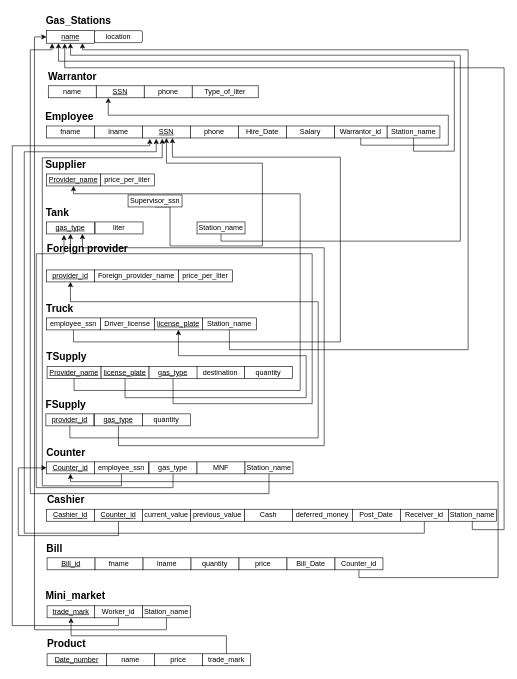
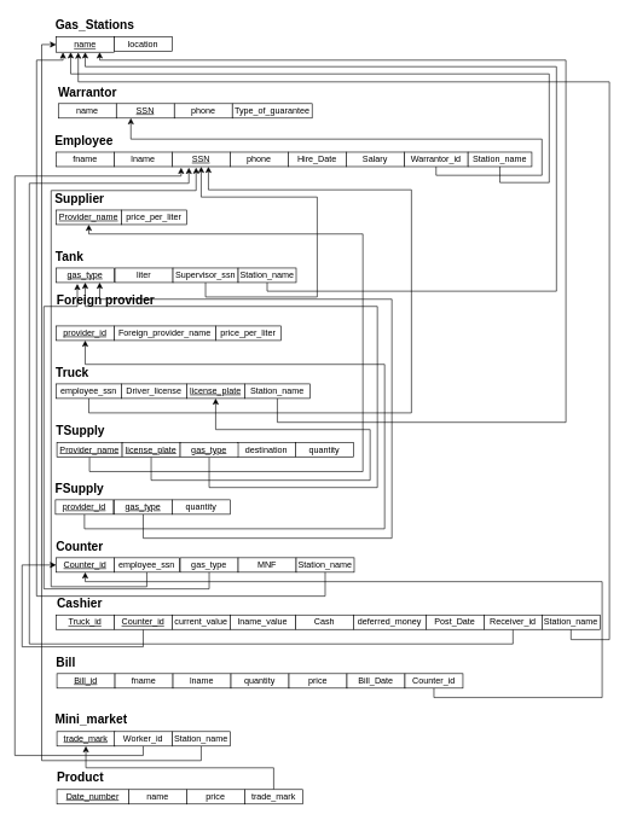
  <mxCell id="0" />
  <mxCell id="1" parent="0" />
  <mxCell id="2" value="name" style="whiteSpace=wrap;html=1;align=center;fontStyle=4" parent="1" vertex="1"><mxGeometry x="77" y="50" width="80" height="21" as="geometry" /></mxCell>
- <mxCell id="3" value="location" style="whiteSpace=wrap;html=1;align=center;rounded=1;" parent="1" vertex="1"><mxGeometry x="157" y="50" width="80" height="20" as="geometry" /></mxCell>
+ <mxCell id="3" value="location" style="whiteSpace=wrap;html=1;align=center;" parent="1" vertex="1"><mxGeometry x="157" y="50" width="80" height="20" as="geometry" /></mxCell>
  <mxCell id="4" value="Gas_Stations" style="text;html=1;fontSize=17;fontStyle=1;verticalAlign=middle;align=center;fontColor=default;labelBackgroundColor=none;" parent="1" vertex="1"><mxGeometry x="70" y="20" width="120" height="30" as="geometry" /></mxCell>
  <mxCell id="5" value="name" style="whiteSpace=wrap;html=1;align=center;" parent="1" vertex="1"><mxGeometry x="80" y="142" width="80" height="20" as="geometry" /></mxCell>
  <mxCell id="6" value="SSN" style="whiteSpace=wrap;html=1;align=center;fontStyle=4" parent="1" vertex="1"><mxGeometry x="160" y="142" width="80" height="20" as="geometry" /></mxCell>
  <mxCell id="7" value="Warrantor" style="text;html=1;fontSize=17;fontStyle=1;verticalAlign=middle;align=center;" parent="1" vertex="1"><mxGeometry x="70" y="112" width="100" height="30" as="geometry" /></mxCell>
  <mxCell id="8" value="phone" style="whiteSpace=wrap;html=1;align=center;" parent="1" vertex="1"><mxGeometry x="240" y="142" width="80" height="20" as="geometry" /></mxCell>
- <mxCell id="9" value="Type_of_liter" style="whiteSpace=wrap;html=1;align=center;" parent="1" vertex="1"><mxGeometry x="320" y="142" width="110" height="20" as="geometry" /></mxCell>
+ <mxCell id="9" value="Type_of_guarantee" style="whiteSpace=wrap;html=1;align=center;" parent="1" vertex="1"><mxGeometry x="320" y="142" width="110" height="20" as="geometry" /></mxCell>
  <mxCell id="10" value="Provider_name" style="whiteSpace=wrap;html=1;align=center;fontStyle=4" parent="1" vertex="1"><mxGeometry x="77" y="289" width="90" height="20" as="geometry" /></mxCell>
  <mxCell id="11" value="Supplier" style="text;html=1;fontSize=17;fontStyle=1;verticalAlign=middle;align=center;" parent="1" vertex="1"><mxGeometry x="71" y="259" width="76" height="30" as="geometry" /></mxCell>
  <mxCell id="12" value="fname" style="whiteSpace=wrap;html=1;align=center;" parent="1" vertex="1"><mxGeometry x="77" y="209" width="80" height="20" as="geometry" /></mxCell>
  <mxCell id="13" value="SSN" style="whiteSpace=wrap;html=1;align=center;fontStyle=4" parent="1" vertex="1"><mxGeometry x="237" y="209" width="80" height="20" as="geometry" /></mxCell>
  <mxCell id="14" value="Employee" style="text;html=1;fontSize=17;fontStyle=1;verticalAlign=middle;align=center;" parent="1" vertex="1"><mxGeometry x="72" y="179" width="86" height="30" as="geometry" /></mxCell>
  <mxCell id="15" value="phone" style="whiteSpace=wrap;html=1;align=center;direction=west;" parent="1" vertex="1"><mxGeometry x="317" y="209" width="80" height="20" as="geometry" /></mxCell>
  <mxCell id="16" value="gas_type" style="whiteSpace=wrap;html=1;align=center;fontStyle=4" parent="1" vertex="1"><mxGeometry x="77" y="369" width="80" height="20" as="geometry" /></mxCell>
  <mxCell id="17" value="price_per_liter" style="whiteSpace=wrap;html=1;align=center;" parent="1" vertex="1"><mxGeometry x="297" y="449" width="90" height="20" as="geometry" /></mxCell>
  <mxCell id="18" value="Tank" style="text;html=1;fontSize=17;fontStyle=1;verticalAlign=middle;align=center;" parent="1" vertex="1"><mxGeometry x="72" y="339" width="46" height="30" as="geometry" /></mxCell>
  <mxCell id="19" value="provider_id" style="whiteSpace=wrap;html=1;align=center;fontStyle=4" parent="1" vertex="1"><mxGeometry x="77" y="449" width="80" height="20" as="geometry" /></mxCell>
  <mxCell id="20" value="Foreign provider" style="text;html=1;fontSize=17;fontStyle=1;verticalAlign=middle;align=center;" parent="1" vertex="1"><mxGeometry x="72" y="399" width="146" height="30" as="geometry" /></mxCell>
  <mxCell id="21" value="liter" style="whiteSpace=wrap;html=1;align=center;" parent="1" vertex="1"><mxGeometry x="158" y="369" width="80" height="20" as="geometry" /></mxCell>
  <mxCell id="22" style="edgeStyle=orthogonalEdgeStyle;rounded=0;orthogonalLoop=1;jettySize=auto;html=1;exitX=0.5;exitY=1;exitDx=0;exitDy=0;entryX=0.625;entryY=1;entryDx=0;entryDy=0;entryPerimeter=0;" parent="1" source="23" target="13" edge="1"><mxGeometry relative="1" as="geometry"><mxPoint x="357" y="331" as="targetPoint" /><Array as="points"><mxPoint x="122" y="569" /><mxPoint x="567" y="569" /><mxPoint x="567" y="261" /><mxPoint x="287" y="261" /></Array></mxGeometry></mxCell>
  <mxCell id="23" value="employee_ssn" style="whiteSpace=wrap;html=1;align=center;" parent="1" vertex="1"><mxGeometry x="77" y="529" width="90" height="20" as="geometry" /></mxCell>
  <mxCell id="24" value="Driver_license" style="whiteSpace=wrap;html=1;align=center;" parent="1" vertex="1"><mxGeometry x="167" y="529" width="90" height="20" as="geometry" /></mxCell>
  <mxCell id="25" value="Truck" style="text;html=1;fontSize=17;fontStyle=1;verticalAlign=middle;align=center;" parent="1" vertex="1"><mxGeometry x="71" y="499" width="56" height="30" as="geometry" /></mxCell>
  <mxCell id="26" value="license_plate" style="whiteSpace=wrap;html=1;align=center;fontStyle=4" parent="1" vertex="1"><mxGeometry x="257" y="529" width="80" height="20" as="geometry" /></mxCell>
  <mxCell id="27" value="Counter_id" style="whiteSpace=wrap;html=1;align=center;fontStyle=4" parent="1" vertex="1"><mxGeometry x="77" y="769" width="80" height="20" as="geometry" /></mxCell>
  <mxCell id="28" style="edgeStyle=orthogonalEdgeStyle;rounded=0;orthogonalLoop=1;jettySize=auto;html=1;exitX=0.5;exitY=1;exitDx=0;exitDy=0;" edge="1" parent="1" source="29"><mxGeometry relative="1" as="geometry"><mxPoint x="270" y="230.222" as="targetPoint" /><Array as="points"><mxPoint x="202" y="809" /><mxPoint x="70" y="809" /><mxPoint x="70" y="262" /><mxPoint x="270" y="262" /></Array></mxGeometry></mxCell>
  <mxCell id="29" value="employee_ssn" style="whiteSpace=wrap;html=1;align=center;" parent="1" vertex="1"><mxGeometry x="157" y="769" width="90" height="20" as="geometry" /></mxCell>
  <mxCell id="30" value="Counter" style="text;html=1;fontSize=17;fontStyle=1;verticalAlign=middle;align=center;" parent="1" vertex="1"><mxGeometry x="71" y="739" width="76" height="30" as="geometry" /></mxCell>
  <mxCell id="31" value="gas_type" style="whiteSpace=wrap;html=1;align=center;" parent="1" vertex="1"><mxGeometry x="248" y="769" width="80" height="20" as="geometry" /></mxCell>
  <mxCell id="32" value="lname" style="whiteSpace=wrap;html=1;align=center;" parent="1" vertex="1"><mxGeometry x="157" y="209" width="80" height="20" as="geometry" /></mxCell>
  <mxCell id="33" value="Hire_Date" style="whiteSpace=wrap;html=1;align=center;direction=west;" parent="1" vertex="1"><mxGeometry x="397" y="209" width="80" height="20" as="geometry" /></mxCell>
  <mxCell id="34" style="edgeStyle=orthogonalEdgeStyle;rounded=0;orthogonalLoop=1;jettySize=auto;html=1;exitX=0.5;exitY=0;exitDx=0;exitDy=0;entryX=0.25;entryY=1;entryDx=0;entryDy=0;" parent="1" source="35" target="6" edge="1"><mxGeometry relative="1" as="geometry"><Array as="points"><mxPoint x="601" y="241" /><mxPoint x="747" y="241" /><mxPoint x="747" y="191" /><mxPoint x="180" y="191" /></Array></mxGeometry></mxCell>
  <mxCell id="35" value="Warrantor_id" style="whiteSpace=wrap;html=1;align=center;direction=west;" parent="1" vertex="1"><mxGeometry x="557" y="209" width="88" height="20" as="geometry" /></mxCell>
  <mxCell id="36" style="edgeStyle=orthogonalEdgeStyle;rounded=0;orthogonalLoop=1;jettySize=auto;html=1;exitX=0.5;exitY=0;exitDx=0;exitDy=0;entryX=0.25;entryY=1;entryDx=0;entryDy=0;" parent="1" source="37" target="2" edge="1"><mxGeometry relative="1" as="geometry"><mxPoint x="387" y="61" as="targetPoint" /><Array as="points"><mxPoint x="689" y="251" /><mxPoint x="757" y="251" /><mxPoint x="757" y="101" /><mxPoint x="97" y="101" /></Array></mxGeometry></mxCell>
  <mxCell id="37" value="Station_name" style="whiteSpace=wrap;html=1;align=center;direction=west;" parent="1" vertex="1"><mxGeometry x="645" y="209" width="88" height="20" as="geometry" /></mxCell>
  <mxCell id="38" value="Salary" style="whiteSpace=wrap;html=1;align=center;direction=west;" parent="1" vertex="1"><mxGeometry x="477" y="209" width="80" height="20" as="geometry" /></mxCell>
  <mxCell id="39" value="price_per_liter" style="whiteSpace=wrap;html=1;align=center;" parent="1" vertex="1"><mxGeometry x="167" y="289" width="90" height="20" as="geometry" /></mxCell>
  <mxCell id="40" style="edgeStyle=orthogonalEdgeStyle;rounded=0;orthogonalLoop=1;jettySize=auto;html=1;exitX=0.5;exitY=1;exitDx=0;exitDy=0;entryX=0.5;entryY=1;entryDx=0;entryDy=0;" parent="1" source="41" target="13" edge="1"><mxGeometry relative="1" as="geometry"><Array as="points"><mxPoint x="283" y="409" /><mxPoint x="437" y="409" /><mxPoint x="437" y="271" /><mxPoint x="277" y="271" /></Array></mxGeometry></mxCell>
- <mxCell id="41" value="Supervisor_ssn" style="whiteSpace=wrap;html=1;align=center;" parent="1" vertex="1"><mxGeometry x="213" y="324" width="90" height="20" as="geometry" /></mxCell>
+ <mxCell id="41" value="Supervisor_ssn" style="whiteSpace=wrap;html=1;align=center;" parent="1" vertex="1"><mxGeometry x="238" y="369" width="90" height="20" as="geometry" /></mxCell>
  <mxCell id="42" style="edgeStyle=orthogonalEdgeStyle;rounded=0;orthogonalLoop=1;jettySize=auto;html=1;exitX=0.5;exitY=1;exitDx=0;exitDy=0;entryX=0.5;entryY=1;entryDx=0;entryDy=0;" parent="1" source="43" target="2" edge="1"><mxGeometry relative="1" as="geometry"><mxPoint x="247" y="91" as="targetPoint" /><Array as="points"><mxPoint x="368" y="401" /><mxPoint x="767" y="401" /><mxPoint x="767" y="91" /><mxPoint x="117" y="91" /></Array></mxGeometry></mxCell>
  <mxCell id="43" value="Station_name" style="whiteSpace=wrap;html=1;align=center;" parent="1" vertex="1"><mxGeometry x="328" y="369" width="80" height="20" as="geometry" /></mxCell>
- <mxCell id="44" value="Cashier_id" style="whiteSpace=wrap;html=1;align=center;fontStyle=4" parent="1" vertex="1"><mxGeometry x="77" y="848" width="80" height="20" as="geometry" /></mxCell>
+ <mxCell id="44" value="Truck_id" style="whiteSpace=wrap;html=1;align=center;fontStyle=4" parent="1" vertex="1"><mxGeometry x="77" y="848" width="80" height="20" as="geometry" /></mxCell>
  <mxCell id="45" value="Cash" style="whiteSpace=wrap;html=1;align=center;" parent="1" vertex="1"><mxGeometry x="407" y="848" width="80" height="20" as="geometry" /></mxCell>
  <mxCell id="46" value="Cashier" style="text;html=1;fontSize=17;fontStyle=1;verticalAlign=middle;align=center;" parent="1" vertex="1"><mxGeometry x="71" y="818" width="76" height="30" as="geometry" /></mxCell>
  <mxCell id="47" style="edgeStyle=orthogonalEdgeStyle;rounded=0;orthogonalLoop=1;jettySize=auto;html=1;exitX=0.5;exitY=1;exitDx=0;exitDy=0;" edge="1" parent="1" source="48" target="27"><mxGeometry relative="1" as="geometry"><Array as="points"><mxPoint x="197" y="892" /><mxPoint x="30" y="892" /><mxPoint x="30" y="779" /></Array></mxGeometry></mxCell>
  <mxCell id="48" value="Counter_id" style="whiteSpace=wrap;html=1;align=center;fontStyle=4" parent="1" vertex="1"><mxGeometry x="157" y="848" width="80" height="20" as="geometry" /></mxCell>
  <mxCell id="49" value="current_value" style="whiteSpace=wrap;html=1;align=center;" parent="1" vertex="1"><mxGeometry x="237" y="848" width="80" height="20" as="geometry" /></mxCell>
  <mxCell id="50" value="Bill_id" style="whiteSpace=wrap;html=1;align=center;fontStyle=4" parent="1" vertex="1"><mxGeometry x="78" y="929" width="80" height="20" as="geometry" /></mxCell>
  <mxCell id="51" value="fname" style="whiteSpace=wrap;html=1;align=center;" parent="1" vertex="1"><mxGeometry x="158" y="929" width="80" height="20" as="geometry" /></mxCell>
  <mxCell id="52" value="Bill" style="text;html=1;fontSize=17;fontStyle=1;verticalAlign=middle;align=center;" parent="1" vertex="1"><mxGeometry x="72" y="899" width="35" height="30" as="geometry" /></mxCell>
  <mxCell id="53" value="lname" style="whiteSpace=wrap;html=1;align=center;" parent="1" vertex="1"><mxGeometry x="238" y="929" width="80" height="20" as="geometry" /></mxCell>
  <mxCell id="54" value="trade_mark" style="whiteSpace=wrap;html=1;align=center;fontStyle=4" parent="1" vertex="1"><mxGeometry x="78" y="1009" width="80" height="20" as="geometry" /></mxCell>
  <mxCell id="55" value="Mini_market" style="text;html=1;fontSize=17;fontStyle=1;verticalAlign=middle;align=center;" parent="1" vertex="1"><mxGeometry x="72" y="979" width="105" height="30" as="geometry" /></mxCell>
  <mxCell id="56" style="edgeStyle=orthogonalEdgeStyle;rounded=0;orthogonalLoop=1;jettySize=auto;html=1;exitX=0.5;exitY=1;exitDx=0;exitDy=0;entryX=0;entryY=0.5;entryDx=0;entryDy=0;" edge="1" parent="1" source="57" target="2"><mxGeometry relative="1" as="geometry" /></mxCell>
  <mxCell id="57" value="Station_name" style="whiteSpace=wrap;html=1;align=center;" parent="1" vertex="1"><mxGeometry x="237" y="1009" width="80" height="20" as="geometry" /></mxCell>
  <mxCell id="58" value="Date_number" style="whiteSpace=wrap;html=1;align=center;fontStyle=4" parent="1" vertex="1"><mxGeometry x="78" y="1089" width="99" height="20" as="geometry" /></mxCell>
  <mxCell id="59" value="name" style="whiteSpace=wrap;html=1;align=center;" parent="1" vertex="1"><mxGeometry x="177" y="1089" width="80" height="20" as="geometry" /></mxCell>
  <mxCell id="60" value="Product" style="text;html=1;fontSize=17;fontStyle=1;verticalAlign=middle;align=center;" parent="1" vertex="1"><mxGeometry x="72" y="1059" width="75" height="30" as="geometry" /></mxCell>
  <mxCell id="61" value="price" style="whiteSpace=wrap;html=1;align=center;" parent="1" vertex="1"><mxGeometry x="257" y="1089" width="80" height="20" as="geometry" /></mxCell>
  <mxCell id="62" style="edgeStyle=orthogonalEdgeStyle;rounded=0;orthogonalLoop=1;jettySize=auto;html=1;exitX=0.5;exitY=1;exitDx=0;exitDy=0;entryX=0.75;entryY=1;entryDx=0;entryDy=0;" edge="1" parent="1" source="63" target="2"><mxGeometry relative="1" as="geometry"><Array as="points"><mxPoint x="382" y="582" /><mxPoint x="780" y="582" /><mxPoint x="780" y="82" /><mxPoint x="137" y="82" /></Array></mxGeometry></mxCell>
  <mxCell id="63" value="Station_name" style="whiteSpace=wrap;html=1;align=center;" parent="1" vertex="1"><mxGeometry x="337" y="529" width="90" height="20" as="geometry" /></mxCell>
  <mxCell id="64" value="Foreign_provider_name" style="whiteSpace=wrap;html=1;align=center;" parent="1" vertex="1"><mxGeometry x="157" y="449" width="140" height="20" as="geometry" /></mxCell>
  <mxCell id="65" value="MNF" style="whiteSpace=wrap;html=1;align=center;" parent="1" vertex="1"><mxGeometry x="328" y="769" width="80" height="20" as="geometry" /></mxCell>
- <mxCell id="66" value="previous_value" style="whiteSpace=wrap;html=1;align=center;" parent="1" vertex="1"><mxGeometry x="317" y="848" width="90" height="20" as="geometry" /></mxCell>
+ <mxCell id="66" value="lname_value" style="whiteSpace=wrap;html=1;align=center;" parent="1" vertex="1"><mxGeometry x="317" y="848" width="90" height="20" as="geometry" /></mxCell>
  <mxCell id="67" value="deferred_money" style="whiteSpace=wrap;html=1;align=center;" parent="1" vertex="1"><mxGeometry x="487" y="848" width="100" height="20" as="geometry" /></mxCell>
  <mxCell id="68" value="quantity" style="whiteSpace=wrap;html=1;align=center;" parent="1" vertex="1"><mxGeometry x="318" y="929" width="80" height="20" as="geometry" /></mxCell>
  <mxCell id="69" value="price" style="whiteSpace=wrap;html=1;align=center;" parent="1" vertex="1"><mxGeometry x="398" y="929" width="80" height="20" as="geometry" /></mxCell>
  <mxCell id="70" value="Bill_Date" style="whiteSpace=wrap;html=1;align=center;" parent="1" vertex="1"><mxGeometry x="478" y="929" width="80" height="20" as="geometry" /></mxCell>
  <mxCell id="71" style="edgeStyle=orthogonalEdgeStyle;rounded=0;orthogonalLoop=1;jettySize=auto;html=1;exitX=0.5;exitY=1;exitDx=0;exitDy=0;entryX=0.5;entryY=1;entryDx=0;entryDy=0;" edge="1" parent="1" source="72" target="27"><mxGeometry relative="1" as="geometry"><Array as="points"><mxPoint x="598" y="962" /><mxPoint x="830" y="962" /><mxPoint x="830" y="802" /><mxPoint x="117" y="802" /></Array></mxGeometry></mxCell>
  <mxCell id="72" value="Counter_id" style="whiteSpace=wrap;html=1;align=center;" parent="1" vertex="1"><mxGeometry x="558" y="929" width="80" height="20" as="geometry" /></mxCell>
  <mxCell id="73" style="edgeStyle=orthogonalEdgeStyle;rounded=0;orthogonalLoop=1;jettySize=auto;html=1;exitX=0.5;exitY=0;exitDx=0;exitDy=0;entryX=0.5;entryY=1;entryDx=0;entryDy=0;" edge="1" parent="1" source="74" target="54"><mxGeometry relative="1" as="geometry" /></mxCell>
  <mxCell id="74" value="trade_mark" style="whiteSpace=wrap;html=1;align=center;" parent="1" vertex="1"><mxGeometry x="337" y="1089" width="80" height="20" as="geometry" /></mxCell>
  <mxCell id="75" style="edgeStyle=orthogonalEdgeStyle;rounded=0;orthogonalLoop=1;jettySize=auto;html=1;exitX=0.5;exitY=1;exitDx=0;exitDy=0;entryX=0.154;entryY=1.069;entryDx=0;entryDy=0;entryPerimeter=0;" edge="1" parent="1" source="76" target="13"><mxGeometry relative="1" as="geometry"><mxPoint x="250" y="232" as="targetPoint" /><Array as="points"><mxPoint x="197" y="1042" /><mxPoint x="20" y="1042" /><mxPoint x="20" y="242" /><mxPoint x="249" y="242" /></Array></mxGeometry></mxCell>
  <mxCell id="76" value="Worker_id" style="whiteSpace=wrap;html=1;align=center;" parent="1" vertex="1"><mxGeometry x="157" y="1009" width="80" height="20" as="geometry" /></mxCell>
  <mxCell id="77" value="Post_Date" style="whiteSpace=wrap;html=1;align=center;" parent="1" vertex="1"><mxGeometry x="587" y="848" width="80" height="20" as="geometry" /></mxCell>
  <mxCell id="78" style="edgeStyle=orthogonalEdgeStyle;rounded=0;orthogonalLoop=1;jettySize=auto;html=1;exitX=0.5;exitY=1;exitDx=0;exitDy=0;" edge="1" parent="1" source="79"><mxGeometry relative="1" as="geometry"><mxPoint x="260" y="230.4" as="targetPoint" /><Array as="points"><mxPoint x="707" y="888" /><mxPoint x="40" y="888" /><mxPoint x="40" y="252" /><mxPoint x="260" y="252" /></Array></mxGeometry></mxCell>
  <mxCell id="79" value="Receiver_id" style="whiteSpace=wrap;html=1;align=center;" parent="1" vertex="1"><mxGeometry x="667" y="848" width="80" height="20" as="geometry" /></mxCell>
  <mxCell id="80" style="edgeStyle=orthogonalEdgeStyle;rounded=0;orthogonalLoop=1;jettySize=auto;html=1;exitX=0.5;exitY=1;exitDx=0;exitDy=0;entryX=0.75;entryY=1;entryDx=0;entryDy=0;" edge="1" parent="1" source="81" target="16"><mxGeometry relative="1" as="geometry"><Array as="points"><mxPoint x="197" y="742" /><mxPoint x="540" y="742" /><mxPoint x="540" y="412" /><mxPoint x="137" y="412" /></Array></mxGeometry></mxCell>
  <mxCell id="81" value="gas_type" style="whiteSpace=wrap;html=1;align=center;fontStyle=4" vertex="1" parent="1"><mxGeometry x="157" y="689" width="80" height="20" as="geometry" /></mxCell>
  <mxCell id="82" style="edgeStyle=orthogonalEdgeStyle;rounded=0;orthogonalLoop=1;jettySize=auto;html=1;exitX=0.5;exitY=1;exitDx=0;exitDy=0;entryX=0.5;entryY=1;entryDx=0;entryDy=0;" edge="1" parent="1" source="83" target="19"><mxGeometry relative="1" as="geometry"><Array as="points"><mxPoint x="116" y="729" /><mxPoint x="530" y="729" /><mxPoint x="530" y="502" /><mxPoint x="117" y="502" /></Array></mxGeometry></mxCell>
  <mxCell id="83" value="provider_id" style="whiteSpace=wrap;html=1;align=center;fontStyle=4" vertex="1" parent="1"><mxGeometry x="76" y="689" width="80" height="20" as="geometry" /></mxCell>
  <mxCell id="84" value="FSupply" style="text;html=1;fontSize=17;fontStyle=1;verticalAlign=middle;align=center;" vertex="1" parent="1"><mxGeometry x="71" y="659" width="76" height="30" as="geometry" /></mxCell>
  <mxCell id="85" value="quantity" style="whiteSpace=wrap;html=1;align=center;" vertex="1" parent="1"><mxGeometry x="237" y="689" width="80" height="20" as="geometry" /></mxCell>
  <mxCell id="86" style="edgeStyle=orthogonalEdgeStyle;rounded=0;orthogonalLoop=1;jettySize=auto;html=1;exitX=0.5;exitY=1;exitDx=0;exitDy=0;entryX=0.5;entryY=1;entryDx=0;entryDy=0;" edge="1" parent="1" source="87" target="10"><mxGeometry relative="1" as="geometry"><Array as="points"><mxPoint x="123" y="650" /><mxPoint x="500" y="650" /><mxPoint x="500" y="322" /><mxPoint x="122" y="322" /></Array></mxGeometry></mxCell>
  <mxCell id="87" value="Provider_name" style="whiteSpace=wrap;html=1;align=center;fontStyle=4" vertex="1" parent="1"><mxGeometry x="78" y="610" width="90" height="20" as="geometry" /></mxCell>
  <mxCell id="88" value="TSupply" style="text;html=1;fontSize=17;fontStyle=1;verticalAlign=middle;align=center;" vertex="1" parent="1"><mxGeometry x="72" y="580" width="76" height="30" as="geometry" /></mxCell>
  <mxCell id="89" value="destination" style="whiteSpace=wrap;html=1;align=center;" vertex="1" parent="1"><mxGeometry x="327" y="610" width="80" height="20" as="geometry" /></mxCell>
  <mxCell id="90" value="quantity" style="whiteSpace=wrap;html=1;align=center;" vertex="1" parent="1"><mxGeometry x="407" y="610" width="80" height="20" as="geometry" /></mxCell>
  <mxCell id="91" style="edgeStyle=orthogonalEdgeStyle;rounded=0;orthogonalLoop=1;jettySize=auto;html=1;exitX=0.5;exitY=1;exitDx=0;exitDy=0;entryX=0.5;entryY=1;entryDx=0;entryDy=0;" edge="1" parent="1" source="92" target="26"><mxGeometry relative="1" as="geometry"><Array as="points"><mxPoint x="208" y="662" /><mxPoint x="510" y="662" /><mxPoint x="510" y="592" /><mxPoint x="297" y="592" /></Array></mxGeometry></mxCell>
  <mxCell id="92" value="license_plate" style="whiteSpace=wrap;html=1;align=center;fontStyle=4" vertex="1" parent="1"><mxGeometry x="168" y="610" width="80" height="20" as="geometry" /></mxCell>
  <mxCell id="93" style="edgeStyle=orthogonalEdgeStyle;rounded=0;orthogonalLoop=1;jettySize=auto;html=1;exitX=0.5;exitY=1;exitDx=0;exitDy=0;entryX=0.5;entryY=1;entryDx=0;entryDy=0;" edge="1" parent="1" source="94" target="16"><mxGeometry relative="1" as="geometry"><Array as="points"><mxPoint x="288" y="672" /><mxPoint x="520" y="672" /><mxPoint x="520" y="422" /><mxPoint x="117" y="422" /></Array></mxGeometry></mxCell>
  <mxCell id="94" value="gas_type" style="whiteSpace=wrap;html=1;align=center;fontStyle=4" vertex="1" parent="1"><mxGeometry x="248" y="610" width="80" height="20" as="geometry" /></mxCell>
  <mxCell id="95" value="Station_name" style="whiteSpace=wrap;html=1;align=center;" vertex="1" parent="1"><mxGeometry x="747" y="848" width="80" height="20" as="geometry" /></mxCell>
  <mxCell id="96" value="Station_name" style="whiteSpace=wrap;html=1;align=center;" vertex="1" parent="1"><mxGeometry x="408" y="769" width="80" height="20" as="geometry" /></mxCell>
  <mxCell id="97" style="edgeStyle=orthogonalEdgeStyle;rounded=0;orthogonalLoop=1;jettySize=auto;html=1;exitX=0.5;exitY=1;exitDx=0;exitDy=0;entryX=0.365;entryY=1.089;entryDx=0;entryDy=0;entryPerimeter=0;" edge="1" parent="1" source="31" target="16"><mxGeometry relative="1" as="geometry"><Array as="points"><mxPoint x="288" y="812" /><mxPoint x="60" y="812" /><mxPoint x="60" y="422" /><mxPoint x="106" y="422" /></Array></mxGeometry></mxCell>
  <mxCell id="98" style="edgeStyle=orthogonalEdgeStyle;rounded=0;orthogonalLoop=1;jettySize=auto;html=1;exitX=0.5;exitY=1;exitDx=0;exitDy=0;entryX=0.38;entryY=1.019;entryDx=0;entryDy=0;entryPerimeter=0;" edge="1" parent="1" source="95" target="2"><mxGeometry relative="1" as="geometry"><mxPoint x="108" y="82" as="targetPoint" /><Array as="points"><mxPoint x="787" y="882" /><mxPoint x="840" y="882" /><mxPoint x="840" y="112" /><mxPoint x="107" y="112" /></Array></mxGeometry></mxCell>
  <mxCell id="99" style="edgeStyle=orthogonalEdgeStyle;rounded=0;orthogonalLoop=1;jettySize=auto;html=1;exitX=0.5;exitY=1;exitDx=0;exitDy=0;entryX=0.117;entryY=1.013;entryDx=0;entryDy=0;entryPerimeter=0;" edge="1" parent="1" source="96" target="2"><mxGeometry relative="1" as="geometry"><Array as="points"><mxPoint x="448" y="822" /><mxPoint x="50" y="822" /><mxPoint x="50" y="82" /><mxPoint x="86" y="82" /></Array></mxGeometry></mxCell>
